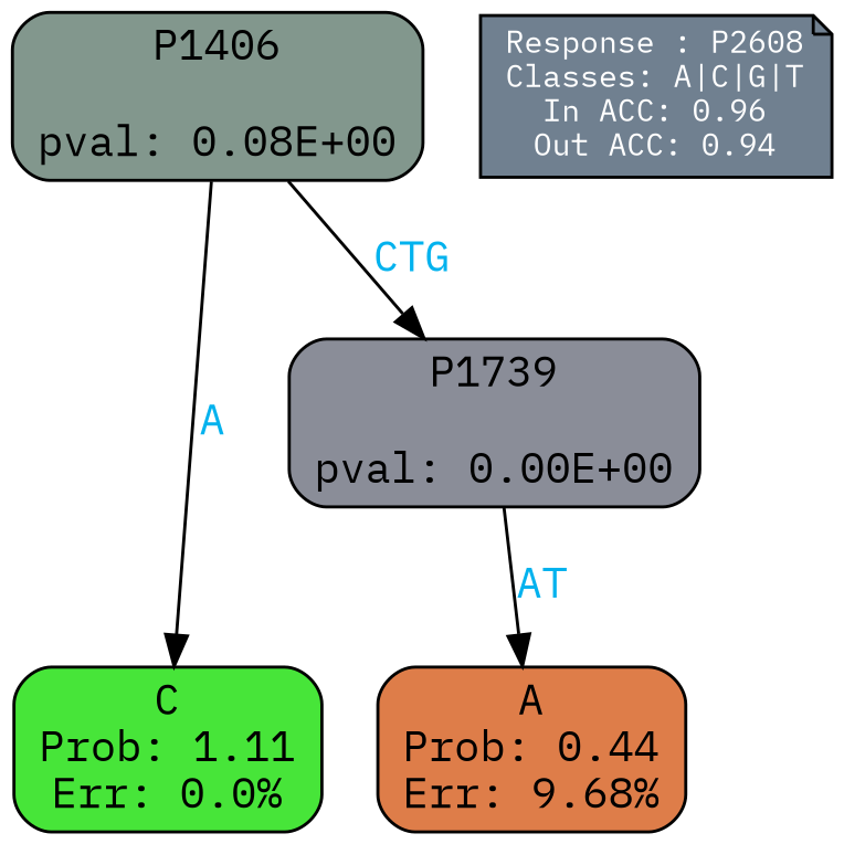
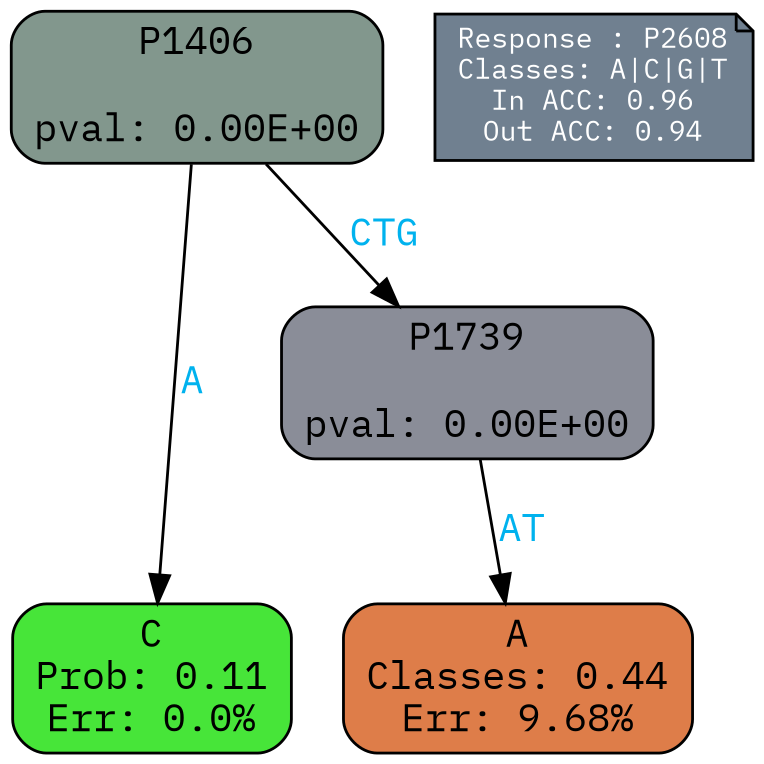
  digraph {
    fontname="IBM Plex Mono"
    ranksep=equally
    splines=polylines
    node [color=black fontname="IBM Plex Mono" shape=box style="filled, rounded"]
    edge [fontcolor=deepskyblue2 fontname="IBM Plex Mono"]
-   n1 [fillcolor="#47e539" label="C\nProb: 1.11\nErr: 0.0%"]
-   n2 [fillcolor="#de7d49" label="A\nProb: 0.44\nErr: 9.68%"]
+   n1 [fillcolor="#47e539" label="C\nProb: 0.11\nErr: 0.0%"]
+   n2 [fillcolor="#de7d49" label="A\nClasses: 0.44\nErr: 9.68%"]
    n3 [align=left fillcolor=slategray fontcolor=white fontsize=10 label="Response : P2608\nClasses: A|C|G|T\nIn ACC: 0.96\nOut ACC: 0.94\n" shape=note style=filled]
-   n4 [fillcolor="#82978d" label="P1406\n\npval: 0.08E+00"]
+   n4 [fillcolor="#82978d" label="P1406\n\npval: 0.00E+00"]
    n5 [fillcolor="#8a8d98" label="P1739\n\npval: 0.00E+00"]
    subgraph sub_1 {
      rank=same
      n1
      n2
    }
    subgraph sub_2 {
      rank=same
      n3
      n4
    }
    n4 -> n1 [label=A]
    n4 -> n5 [label=CTG]
    n5 -> n2 [label=AT]
  }
